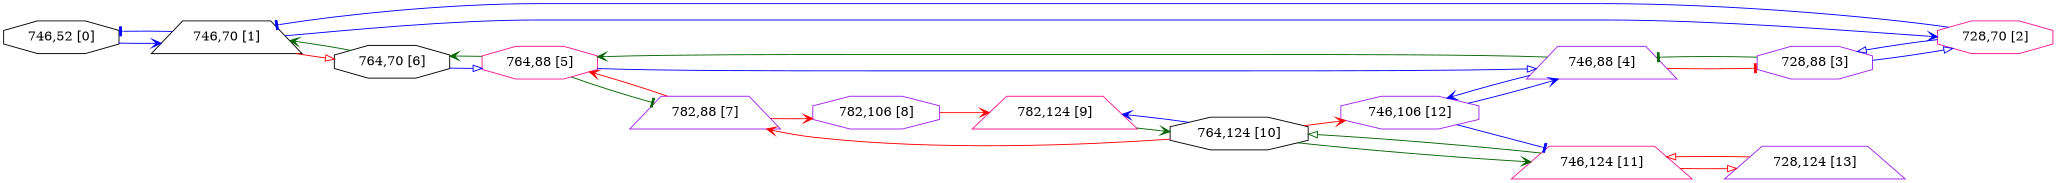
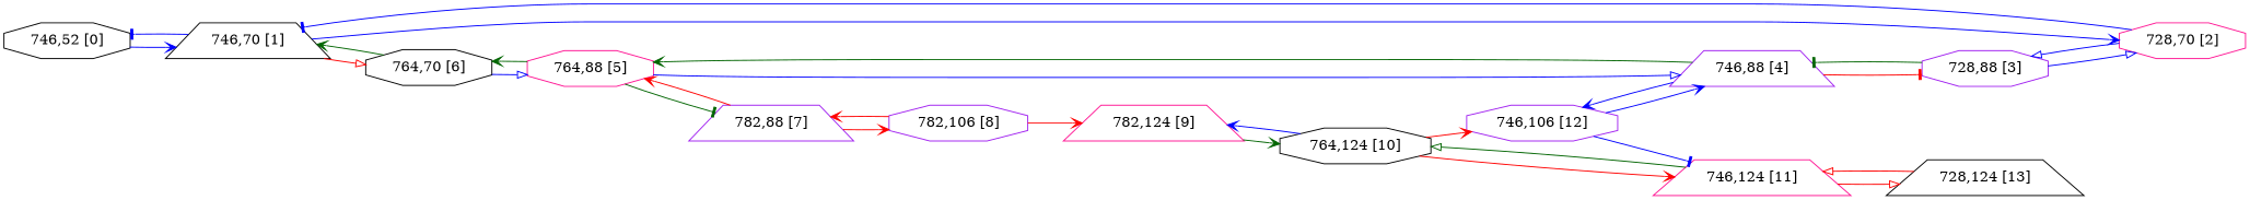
  digraph {
    bgcolor=white
    rankdir=LR
    node [color=purple shape=octagon sides=4]
    edge [arrowhead=vee color=blue]
    n1 [color=black label="746,52 [0]"]
    n2 [color=black label="746,70 [1]" shape=trapezium]
    n3 [color=deeppink label="728,70 [2]"]
    n4 [color=black label="764,70 [6]"]
    n5 [label="728,88 [3]"]
    n6 [color=deeppink label="764,88 [5]"]
    n7 [label="746,88 [4]" shape=trapezium]
    n8 [label="746,106 [12]"]
    n9 [label="782,88 [7]" shape=trapezium]
    n10 [color=deeppink label="746,124 [11]" shape=trapezium]
    n11 [label="782,106 [8]"]
    n12 [color=deeppink label="782,124 [9]" shape=trapezium]
    n13 [color=black label="764,124 [10]"]
-   n14 [label="728,124 [13]" shape=trapezium]
+   n14 [color=black label="728,124 [13]" shape=trapezium]
    n1 -> n2
    n2 -> n1 [arrowhead=tee]
    n2 -> n3
    n2 -> n4 [arrowhead=onormal color=red]
    n3 -> n2 [arrowhead=tee]
    n3 -> n5 [arrowhead=onormal]
    n4 -> n2 [color=darkgreen]
    n4 -> n6 [arrowhead=onormal]
    n5 -> n3 [arrowhead=onormal]
    n5 -> n7 [arrowhead=tee color=darkgreen]
    n6 -> n4 [color=darkgreen]
    n6 -> n7 [arrowhead=onormal]
    n6 -> n9 [arrowhead=tee color=darkgreen]
    n7 -> n5 [arrowhead=tee color=red]
    n7 -> n6 [color=darkgreen]
    n7 -> n8
    n8 -> n7
    n8 -> n10 [arrowhead=tee]
    n9 -> n6 [color=red]
    n9 -> n11 [color=red]
    n10 -> n13 [arrowhead=onormal color=darkgreen]
    n10 -> n14 [arrowhead=onormal color=red]
-   n13 -> n9 [color=red]
+   n11 -> n9 [color=red]
    n11 -> n12 [color=red]
    n12 -> n13 [color=darkgreen]
    n13 -> n8 [color=red]
-   n13 -> n10 [color=darkgreen]
+   n13 -> n10 [color=red]
    n13 -> n12
    n14 -> n10 [arrowhead=onormal color=red]
  }
